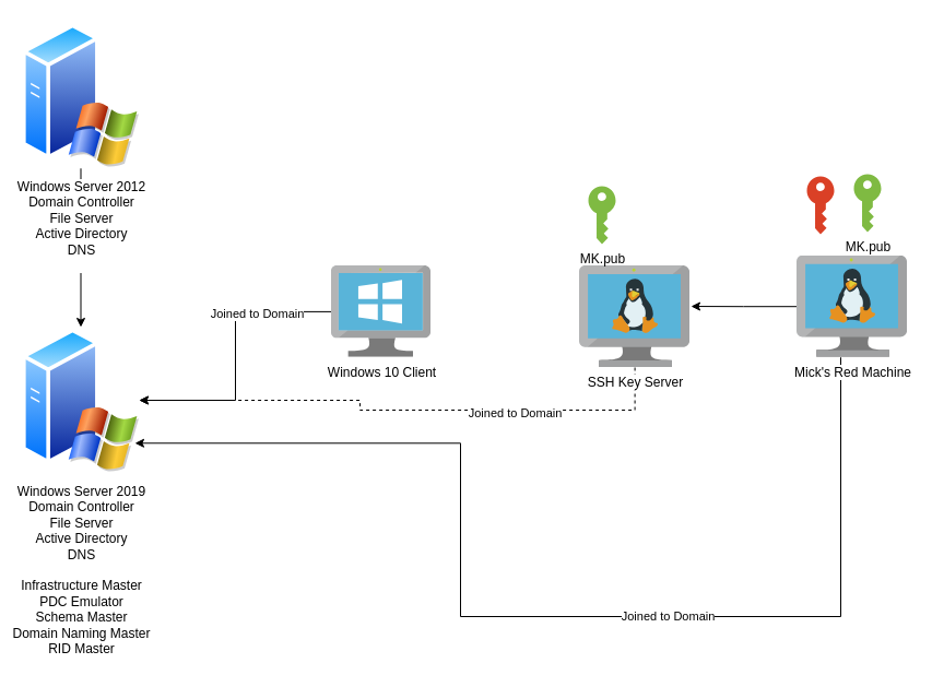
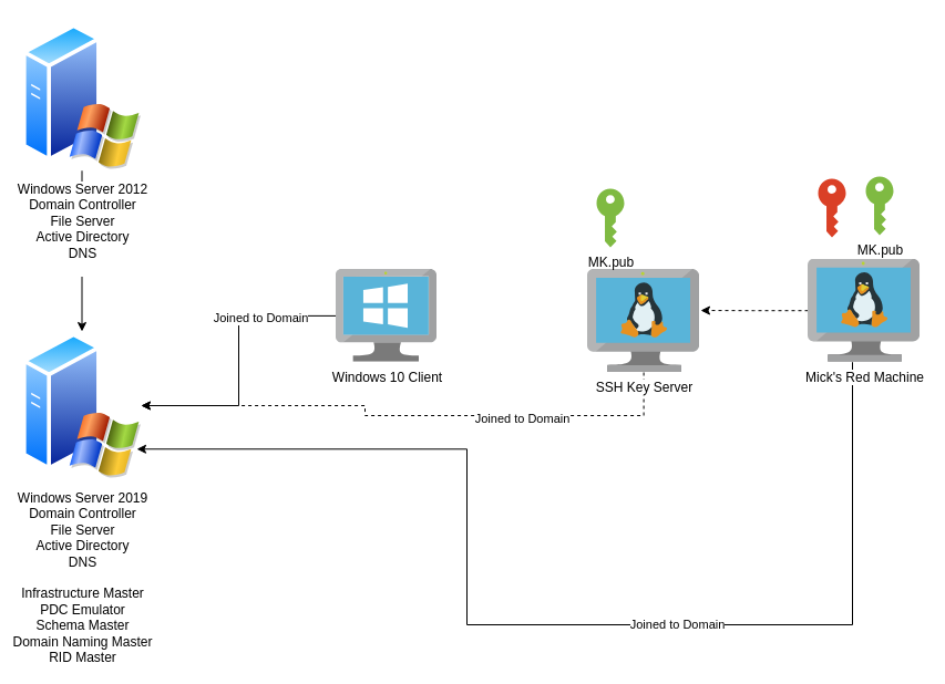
  <mxCell id="0" />
  <mxCell id="1" parent="0" />
  <mxCell id="2" style="edgeStyle=orthogonalEdgeStyle;rounded=0;orthogonalLoop=1;jettySize=auto;html=1;" edge="1" parent="1" source="3" target="4"><mxGeometry relative="1" as="geometry" /></mxCell>
  <mxCell id="3" value="Windows Server 2012&lt;br&gt;Domain Controller&lt;br&gt;File Server&lt;br&gt;Active Directory&lt;br&gt;DNS&lt;br&gt;&amp;nbsp;" style="image;aspect=fixed;perimeter=ellipsePerimeter;html=1;align=center;shadow=0;dashed=0;spacingTop=3;image=img/lib/active_directory/windows_server_2.svg;" vertex="1" parent="1"><mxGeometry x="20" y="20" width="107" height="133.75" as="geometry" /></mxCell>
  <mxCell id="4" value="Windows Server 2019&lt;br&gt;Domain Controller&lt;br&gt;File Server&lt;br&gt;Active Directory&lt;br&gt;DNS&lt;br&gt;&lt;br&gt;Infrastructure Master&lt;br&gt;PDC Emulator&lt;br&gt;Schema Master&lt;br&gt;Domain Naming Master&lt;br&gt;RID Master&lt;br&gt;&amp;nbsp;" style="image;aspect=fixed;perimeter=ellipsePerimeter;html=1;align=center;shadow=0;dashed=0;spacingTop=3;image=img/lib/active_directory/windows_server_2.svg;" vertex="1" parent="1"><mxGeometry x="20" y="299" width="107" height="133.75" as="geometry" /></mxCell>
  <mxCell id="5" style="edgeStyle=orthogonalEdgeStyle;rounded=0;orthogonalLoop=1;jettySize=auto;html=1;" edge="1" parent="1" source="7" target="4"><mxGeometry relative="1" as="geometry"><Array as="points"><mxPoint x="215" y="285" /><mxPoint x="215" y="366" /></Array></mxGeometry></mxCell>
  <mxCell id="6" value="Joined to Domain" style="edgeLabel;html=1;align=center;verticalAlign=middle;resizable=0;points=[];" connectable="0" vertex="1" parent="5"><mxGeometry x="-0.814" y="-3" relative="1" as="geometry"><mxPoint x="-45" y="5" as="offset" /></mxGeometry></mxCell>
  <mxCell id="7" value="Windows 10 Client" style="image;sketch=0;aspect=fixed;html=1;points=[];align=center;fontSize=12;image=img/lib/mscae/VirtualMachineWindows.svg;" vertex="1" parent="1"><mxGeometry x="303" y="243" width="91" height="83.72" as="geometry" /></mxCell>
  <mxCell id="8" style="edgeStyle=orthogonalEdgeStyle;rounded=0;orthogonalLoop=1;jettySize=auto;html=1;dashed=1;" edge="1" parent="1" source="10" target="4"><mxGeometry relative="1" as="geometry"><Array as="points"><mxPoint x="581" y="375" /><mxPoint x="329" y="375" /><mxPoint x="329" y="366" /></Array></mxGeometry></mxCell>
  <mxCell id="9" value="Joined to Domain" style="edgeLabel;html=1;align=center;verticalAlign=middle;resizable=0;points=[];" connectable="0" vertex="1" parent="8"><mxGeometry x="-0.407" y="2" relative="1" as="geometry"><mxPoint as="offset" /></mxGeometry></mxCell>
  <mxCell id="10" value="SSH Key Server" style="image;sketch=0;aspect=fixed;html=1;points=[];align=center;fontSize=12;image=img/lib/mscae/VM_Linux.svg;" vertex="1" parent="1"><mxGeometry x="530" y="243" width="101.09" height="93" as="geometry" /></mxCell>
- <mxCell id="11" style="edgeStyle=orthogonalEdgeStyle;rounded=0;orthogonalLoop=1;jettySize=auto;html=1;entryX=1.009;entryY=0.398;entryDx=0;entryDy=0;entryPerimeter=0;" edge="1" parent="1" source="14" target="10"><mxGeometry relative="1" as="geometry" /></mxCell>
+ <mxCell id="11" style="edgeStyle=orthogonalEdgeStyle;rounded=0;orthogonalLoop=1;jettySize=auto;html=1;entryX=1.009;entryY=0.398;entryDx=0;entryDy=0;entryPerimeter=0;dashed=1;" edge="1" parent="1" source="14" target="10"><mxGeometry relative="1" as="geometry" /></mxCell>
  <mxCell id="12" style="edgeStyle=orthogonalEdgeStyle;rounded=0;orthogonalLoop=1;jettySize=auto;html=1;" edge="1" parent="1" source="14"><mxGeometry relative="1" as="geometry"><mxPoint x="768.6" y="366" as="sourcePoint" /><mxPoint x="123" y="405.28" as="targetPoint" /><Array as="points"><mxPoint x="769" y="564" /><mxPoint x="421" y="564" /><mxPoint x="421" y="405" /></Array></mxGeometry></mxCell>
  <mxCell id="13" value="Joined to Domain" style="edgeLabel;html=1;align=center;verticalAlign=middle;resizable=0;points=[];" connectable="0" vertex="1" parent="12"><mxGeometry x="-0.307" y="-2" relative="1" as="geometry"><mxPoint x="-35" y="1" as="offset" /></mxGeometry></mxCell>
  <mxCell id="14" value="Mick's Red Machine" style="image;sketch=0;aspect=fixed;html=1;points=[];align=center;fontSize=12;image=img/lib/mscae/VM_Linux.svg;" vertex="1" parent="1"><mxGeometry x="729" y="233.72" width="101.09" height="93" as="geometry" /></mxCell>
  <mxCell id="15" value="MK.pub" style="sketch=0;pointerEvents=1;shadow=0;dashed=0;html=1;strokeColor=none;labelPosition=center;verticalLabelPosition=bottom;verticalAlign=top;outlineConnect=0;align=center;shape=mxgraph.office.security.key_permissions;fillColor=#7FBA42;container=0;" vertex="1" parent="1"><mxGeometry x="781" y="159" width="25" height="53" as="geometry" /></mxCell>
  <mxCell id="16" value="" style="sketch=0;pointerEvents=1;shadow=0;dashed=0;html=1;strokeColor=none;labelPosition=center;verticalLabelPosition=bottom;verticalAlign=top;outlineConnect=0;align=center;shape=mxgraph.office.security.key_permissions;fillColor=#DA4026;" vertex="1" parent="1"><mxGeometry x="738" y="161" width="25" height="53" as="geometry" /></mxCell>
  <mxCell id="17" value="MK.pub" style="sketch=0;pointerEvents=1;shadow=0;dashed=0;html=1;strokeColor=none;labelPosition=center;verticalLabelPosition=bottom;verticalAlign=top;outlineConnect=0;align=center;shape=mxgraph.office.security.key_permissions;fillColor=#7FBA42;container=0;" vertex="1" parent="1"><mxGeometry x="538" y="170" width="25" height="53" as="geometry" /></mxCell>
